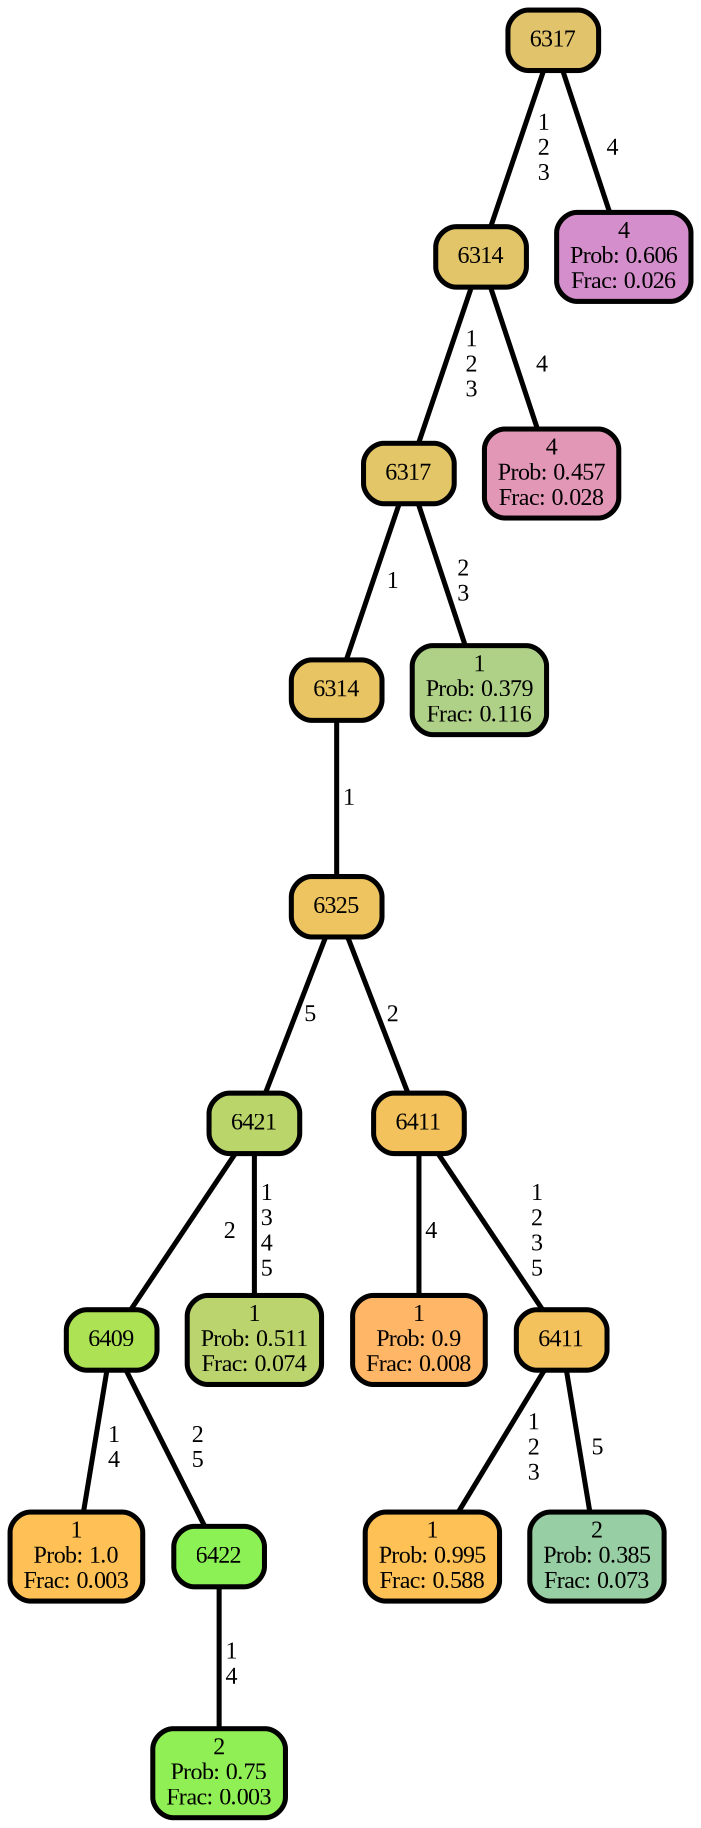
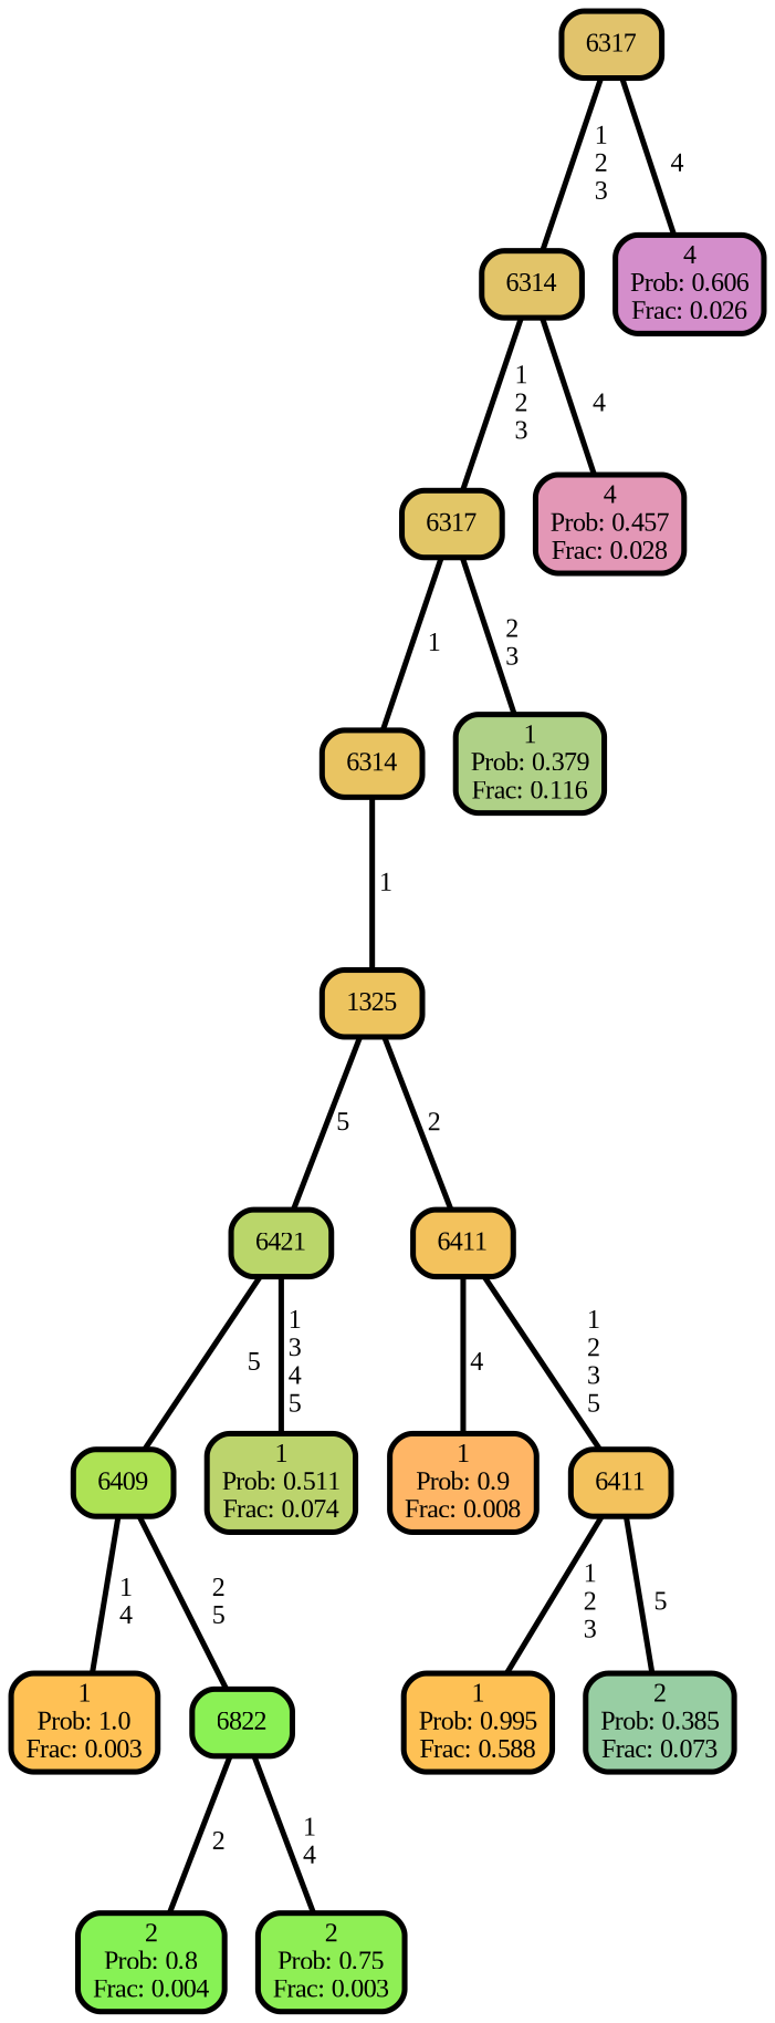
  graph {
    fontname="Liberation Serif"
    ranksep="0 equally"
    splines=straight
    node [color=black fillcolor="#f3c25d" fontcolor=black fontname="Liberation Serif" penwidth=3 shape=box style="filled, rounded"]
    edge [color=black fontname="Liberation Serif" penwidth=3]
    n1 [fillcolor="#ffc155" label="1\nProb: 1.0\nFrac: 0.003"]
    n2 [fillcolor="#aee255" label=6409]
-   n3 [fillcolor="#8bf155" label=6422]
+   n3 [fillcolor="#8bf155" label=6822]
+   n4 [fillcolor="#87f255" label="2\nProb: 0.8\nFrac: 0.004"]
    n5 [fillcolor="#8fef55" label="2\nProb: 0.75\nFrac: 0.003"]
    n6 [fillcolor="#bad66a" label=6421]
    n7 [fillcolor="#bcd46d" label="1\nProb: 0.511\nFrac: 0.074"]
-   n8 [fillcolor="#edc45f" label=6325]
+   n8 [fillcolor="#edc45f" label=1325]
    n9 [label=6411]
    n10 [fillcolor="#ffb666" label="1\nProb: 0.9\nFrac: 0.008"]
    n11 [label=6411]
    n12 [fillcolor="#fec155" label="1\nProb: 0.995\nFrac: 0.588"]
    n13 [fillcolor="#98cea3" label="2\nProb: 0.385\nFrac: 0.073"]
    n14 [fillcolor="#e9c462" label=6314]
    n15 [fillcolor="#e2c667" label=6317]
    n16 [fillcolor="#afd187" label="1\nProb: 0.379\nFrac: 0.116"]
    n17 [fillcolor="#e2c469" label=6314]
    n18 [fillcolor="#e397b6" label="4\nProb: 0.457\nFrac: 0.028"]
    n19 [fillcolor="#e1c36c" label=6317]
    n20 [fillcolor="#d48ecb" label="4\nProb: 0.606\nFrac: 0.026"]
    subgraph sub_1 {
      rank=same
    }
    n2 -- n1 [label=" 1\n 4"]
    n2 -- n3 [label=" 2\n 5"]
+   n3 -- n4 [label=" 2"]
    n3 -- n5 [label=" 1\n 4"]
-   n6 -- n2 [label=" 2"]
+   n6 -- n2 [label=" 5"]
    n6 -- n7 [label=" 1\n 3\n 4\n 5"]
    n8 -- n6 [label=" 5"]
    n8 -- n9 [label=" 2"]
    n9 -- n10 [label=" 4"]
    n9 -- n11 [label=" 1\n 2\n 3\n 5"]
    n11 -- n12 [label=" 1\n 2\n 3"]
    n11 -- n13 [label=" 5"]
    n14 -- n8 [label=" 1"]
    n15 -- n14 [label=" 1"]
    n15 -- n16 [label=" 2\n 3"]
    n17 -- n15 [label=" 1\n 2\n 3"]
    n17 -- n18 [label=" 4"]
    n19 -- n17 [label=" 1\n 2\n 3"]
    n19 -- n20 [label=" 4"]
  }
